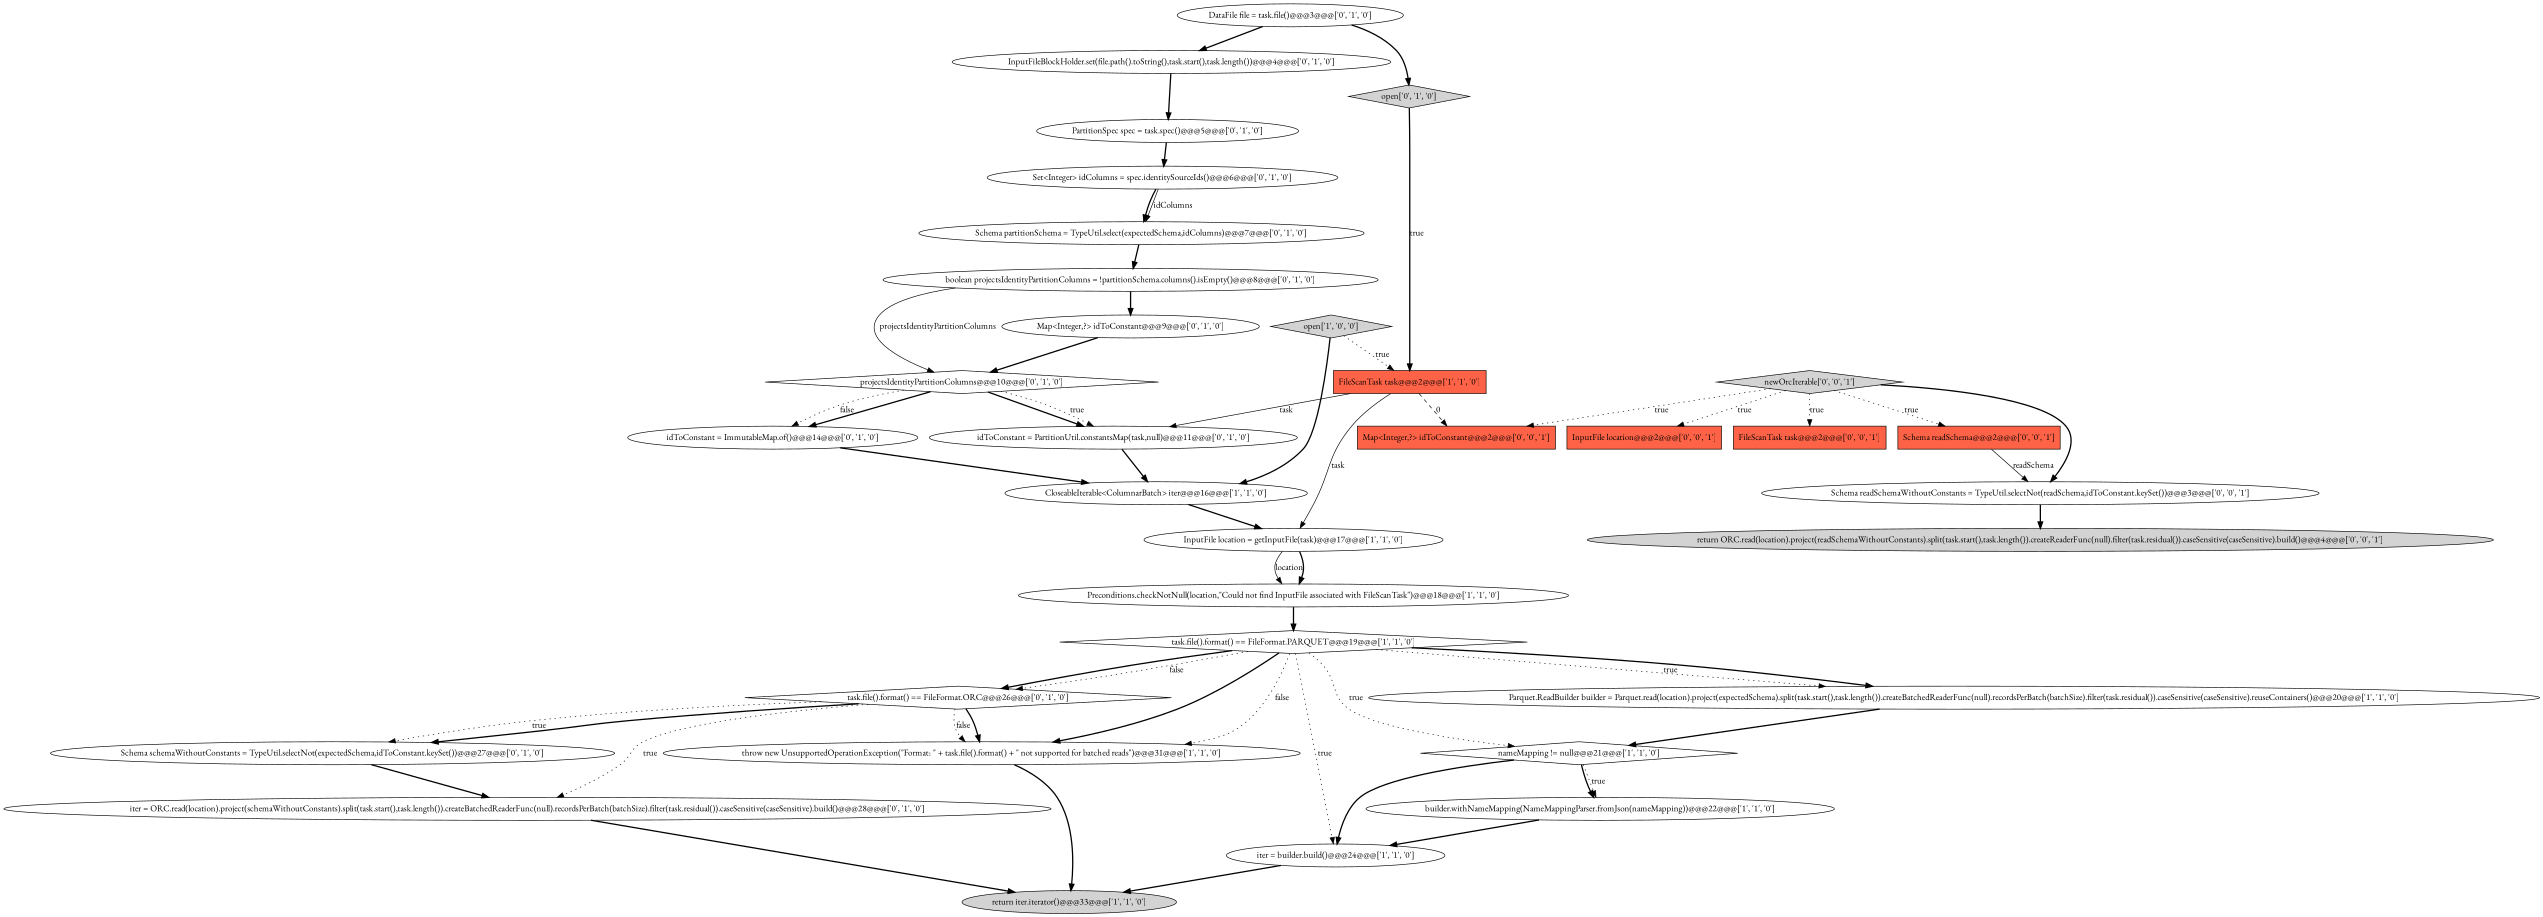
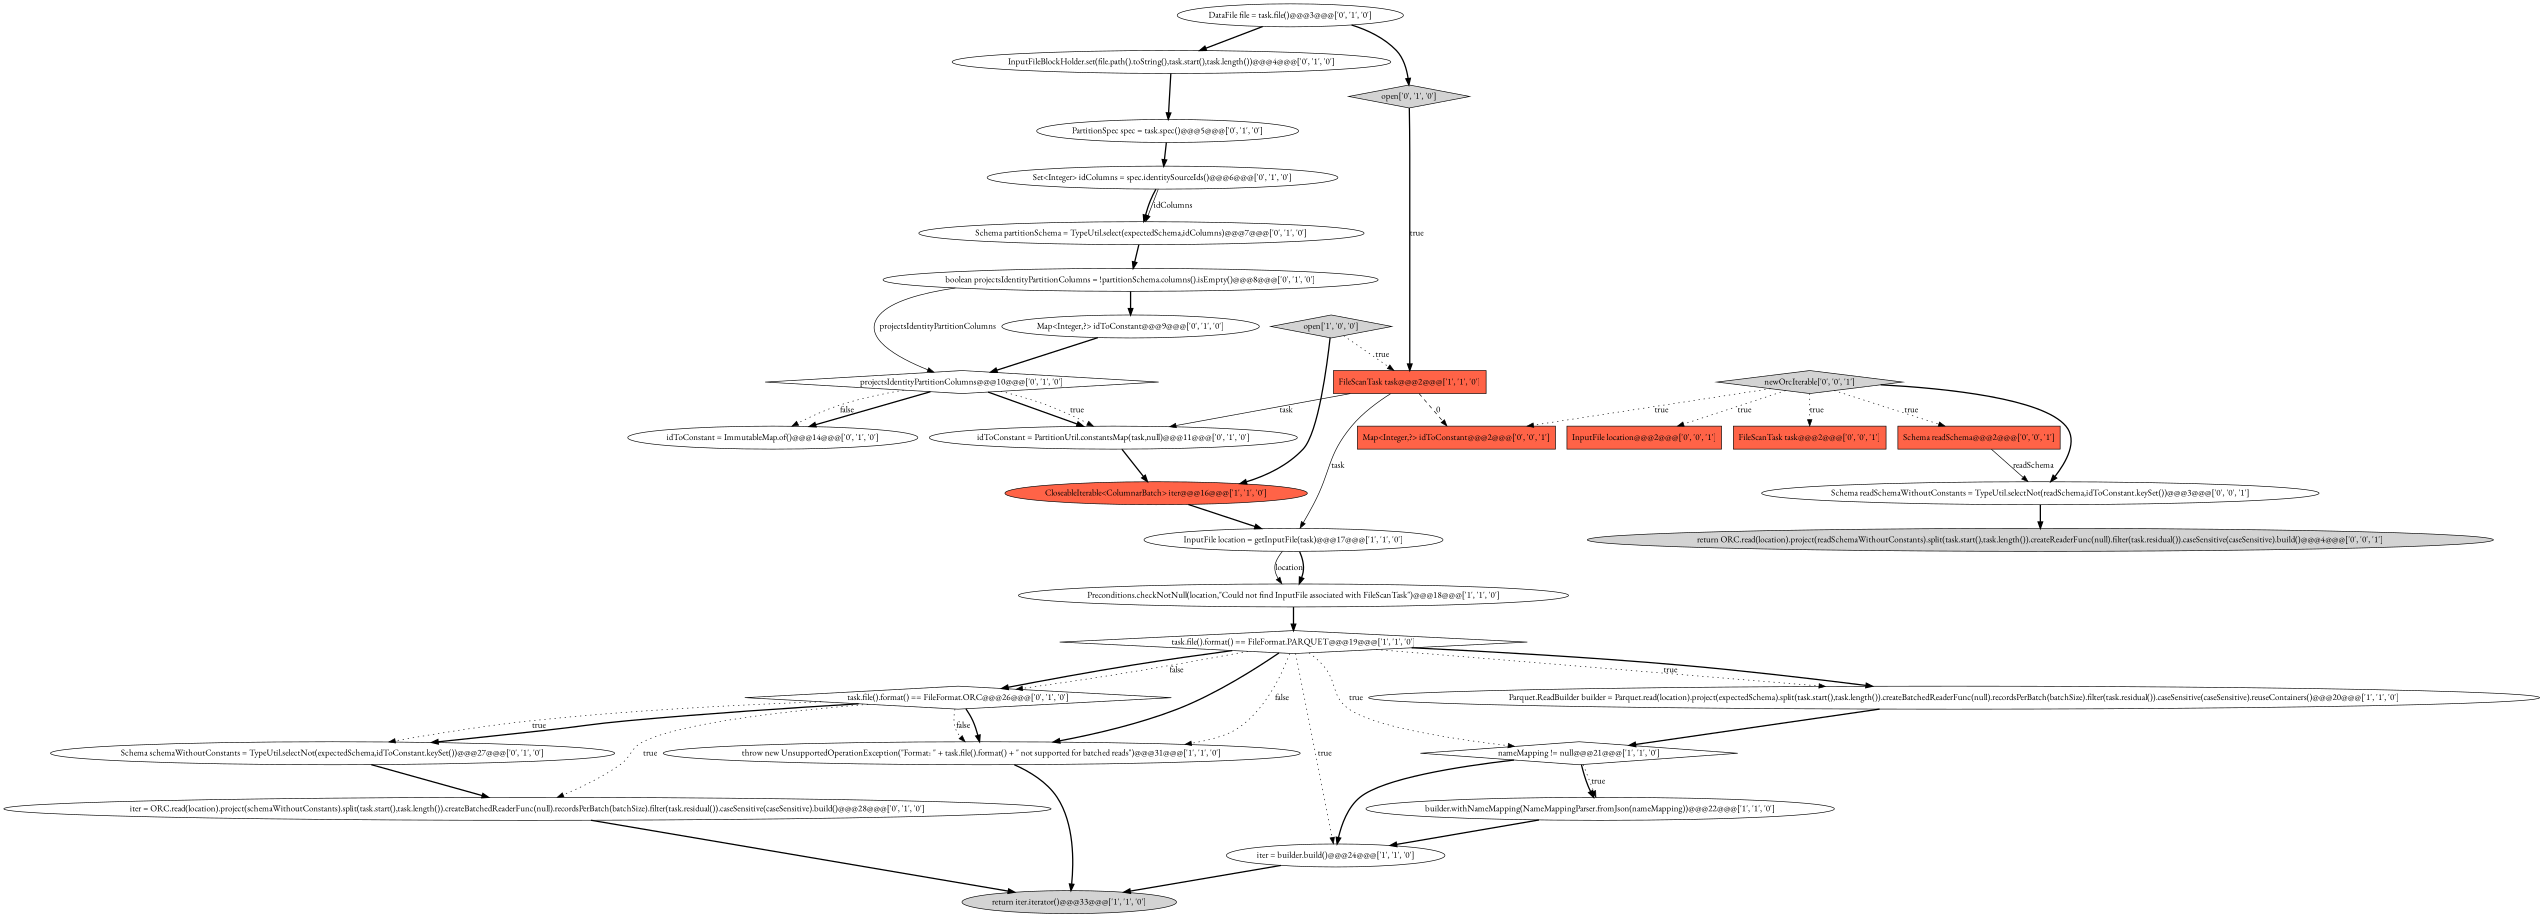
  digraph {
    fontname="EB Garamond"
    node [fillcolor=white fontname="EB Garamond" shape=ellipse style=filled]
    edge [fontname="EB Garamond" style=bold]
    n1 [label="Schema schemaWithoutConstants = TypeUtil.selectNot(expectedSchema,idToConstant.keySet())@@@27@@@['0', '1', '0']"]
    n2 [label="iter = ORC.read(location).project(schemaWithoutConstants).split(task.start(),task.length()).createBatchedReaderFunc(null).recordsPerBatch(batchSize).filter(task.residual()).caseSensitive(caseSensitive).build()@@@28@@@['0', '1', '0']"]
    n3 [fillcolor=lightgray label="return iter.iterator()@@@33@@@['1', '1', '0']"]
    n4 [label="PartitionSpec spec = task.spec()@@@5@@@['0', '1', '0']"]
    n5 [label="Set<Integer> idColumns = spec.identitySourceIds()@@@6@@@['0', '1', '0']"]
    n6 [label="Schema partitionSchema = TypeUtil.select(expectedSchema,idColumns)@@@7@@@['0', '1', '0']"]
    n7 [fillcolor=lightgray label="open['0', '1', '0']" shape=diamond]
    n8 [fillcolor=tomato label="FileScanTask task@@@2@@@['1', '1', '0']" shape=box]
    n9 [label="DataFile file = task.file()@@@3@@@['0', '1', '0']"]
    n10 [label="InputFileBlockHolder.set(file.path().toString(),task.start(),task.length())@@@4@@@['0', '1', '0']"]
    n11 [label="idToConstant = PartitionUtil.constantsMap(task,null)@@@11@@@['0', '1', '0']"]
    n12 [label="InputFile location = getInputFile(task)@@@17@@@['1', '1', '0']"]
    n13 [fillcolor=tomato label="Map<Integer,?> idToConstant@@@2@@@['0', '0', '1']" shape=box]
    n14 [label="projectsIdentityPartitionColumns@@@10@@@['0', '1', '0']" shape=diamond]
    n15 [label="idToConstant = ImmutableMap.of()@@@14@@@['0', '1', '0']"]
-   n16 [label="CloseableIterable<ColumnarBatch> iter@@@16@@@['1', '1', '0']"]
+   n16 [fillcolor=tomato label="CloseableIterable<ColumnarBatch> iter@@@16@@@['1', '1', '0']"]
    n17 [label="Preconditions.checkNotNull(location,\"Could not find InputFile associated with FileScanTask\")@@@18@@@['1', '1', '0']"]
    n18 [label="task.file().format() == FileFormat.PARQUET@@@19@@@['1', '1', '0']" shape=diamond]
    n19 [label="Map<Integer,?> idToConstant@@@9@@@['0', '1', '0']"]
    n20 [fillcolor=tomato label="Schema readSchema@@@2@@@['0', '0', '1']" shape=box]
    n21 [label="Schema readSchemaWithoutConstants = TypeUtil.selectNot(readSchema,idToConstant.keySet())@@@3@@@['0', '0', '1']"]
    n22 [fillcolor=lightgray label="return ORC.read(location).project(readSchemaWithoutConstants).split(task.start(),task.length()).createReaderFunc(null).filter(task.residual()).caseSensitive(caseSensitive).build()@@@4@@@['0', '0', '1']"]
    n23 [label="Parquet.ReadBuilder builder = Parquet.read(location).project(expectedSchema).split(task.start(),task.length()).createBatchedReaderFunc(null).recordsPerBatch(batchSize).filter(task.residual()).caseSensitive(caseSensitive).reuseContainers()@@@20@@@['1', '1', '0']"]
    n24 [label="nameMapping != null@@@21@@@['1', '1', '0']" shape=diamond]
    n25 [label="builder.withNameMapping(NameMappingParser.fromJson(nameMapping))@@@22@@@['1', '1', '0']"]
    n26 [label="iter = builder.build()@@@24@@@['1', '1', '0']"]
    n27 [label="boolean projectsIdentityPartitionColumns = !partitionSchema.columns().isEmpty()@@@8@@@['0', '1', '0']"]
    n28 [label="task.file().format() == FileFormat.ORC@@@26@@@['0', '1', '0']" shape=diamond]
    n29 [label="throw new UnsupportedOperationException(\"Format: \" + task.file().format() + \" not supported for batched reads\")@@@31@@@['1', '1', '0']"]
    n30 [fillcolor=lightgray label="open['1', '0', '0']" shape=diamond]
    n31 [fillcolor=lightgray label="newOrcIterable['0', '0', '1']" shape=diamond]
    n32 [fillcolor=tomato label="InputFile location@@@2@@@['0', '0', '1']" shape=box]
    n33 [fillcolor=tomato label="FileScanTask task@@@2@@@['0', '0', '1']" shape=box]
    n1 -> n2
    n2 -> n3
    n4 -> n5
    n5 -> n6 [label=idColumns style=solid]
    n5 -> n6
    n6 -> n27
    n7 -> n8 [label=true]
    n8 -> n11 [label=task style=solid]
    n8 -> n12 [label=task style=solid]
    n8 -> n13 [label=0 style=dashed]
    n9 -> n7
    n9 -> n10
    n10 -> n4
    n11 -> n16
    n12 -> n17 [label=location style=solid]
    n12 -> n17
    n14 -> n11
    n14 -> n11 [label=true style=dotted]
    n14 -> n15
    n14 -> n15 [label=false style=dotted]
-   n15 -> n16
    n16 -> n12
    n17 -> n18
    n18 -> n23 [label=true style=dotted]
    n18 -> n23
    n18 -> n24 [label=true style=dotted]
    n18 -> n26 [label=true style=dotted]
    n18 -> n28
    n18 -> n28 [label=false style=dotted]
    n18 -> n29 [label=false style=dotted]
    n18 -> n29
    n19 -> n14
    n20 -> n21 [label=readSchema style=solid]
    n21 -> n22
    n23 -> n24
    n24 -> n25 [label=true style=dotted]
    n24 -> n25
    n24 -> n26
    n25 -> n26
    n26 -> n3
    n27 -> n14 [label=projectsIdentityPartitionColumns style=solid]
    n27 -> n19
    n28 -> n1 [label=true style=dotted]
    n28 -> n1
    n28 -> n2 [label=true style=dotted]
    n28 -> n29
    n28 -> n29 [label=false style=dotted]
    n29 -> n3
    n30 -> n8 [label=true style=dotted]
    n30 -> n16
    n31 -> n13 [label=true style=dotted]
    n31 -> n20 [label=true style=dotted]
    n31 -> n21
    n31 -> n32 [label=true style=dotted]
    n31 -> n33 [label=true style=dotted]
  }
